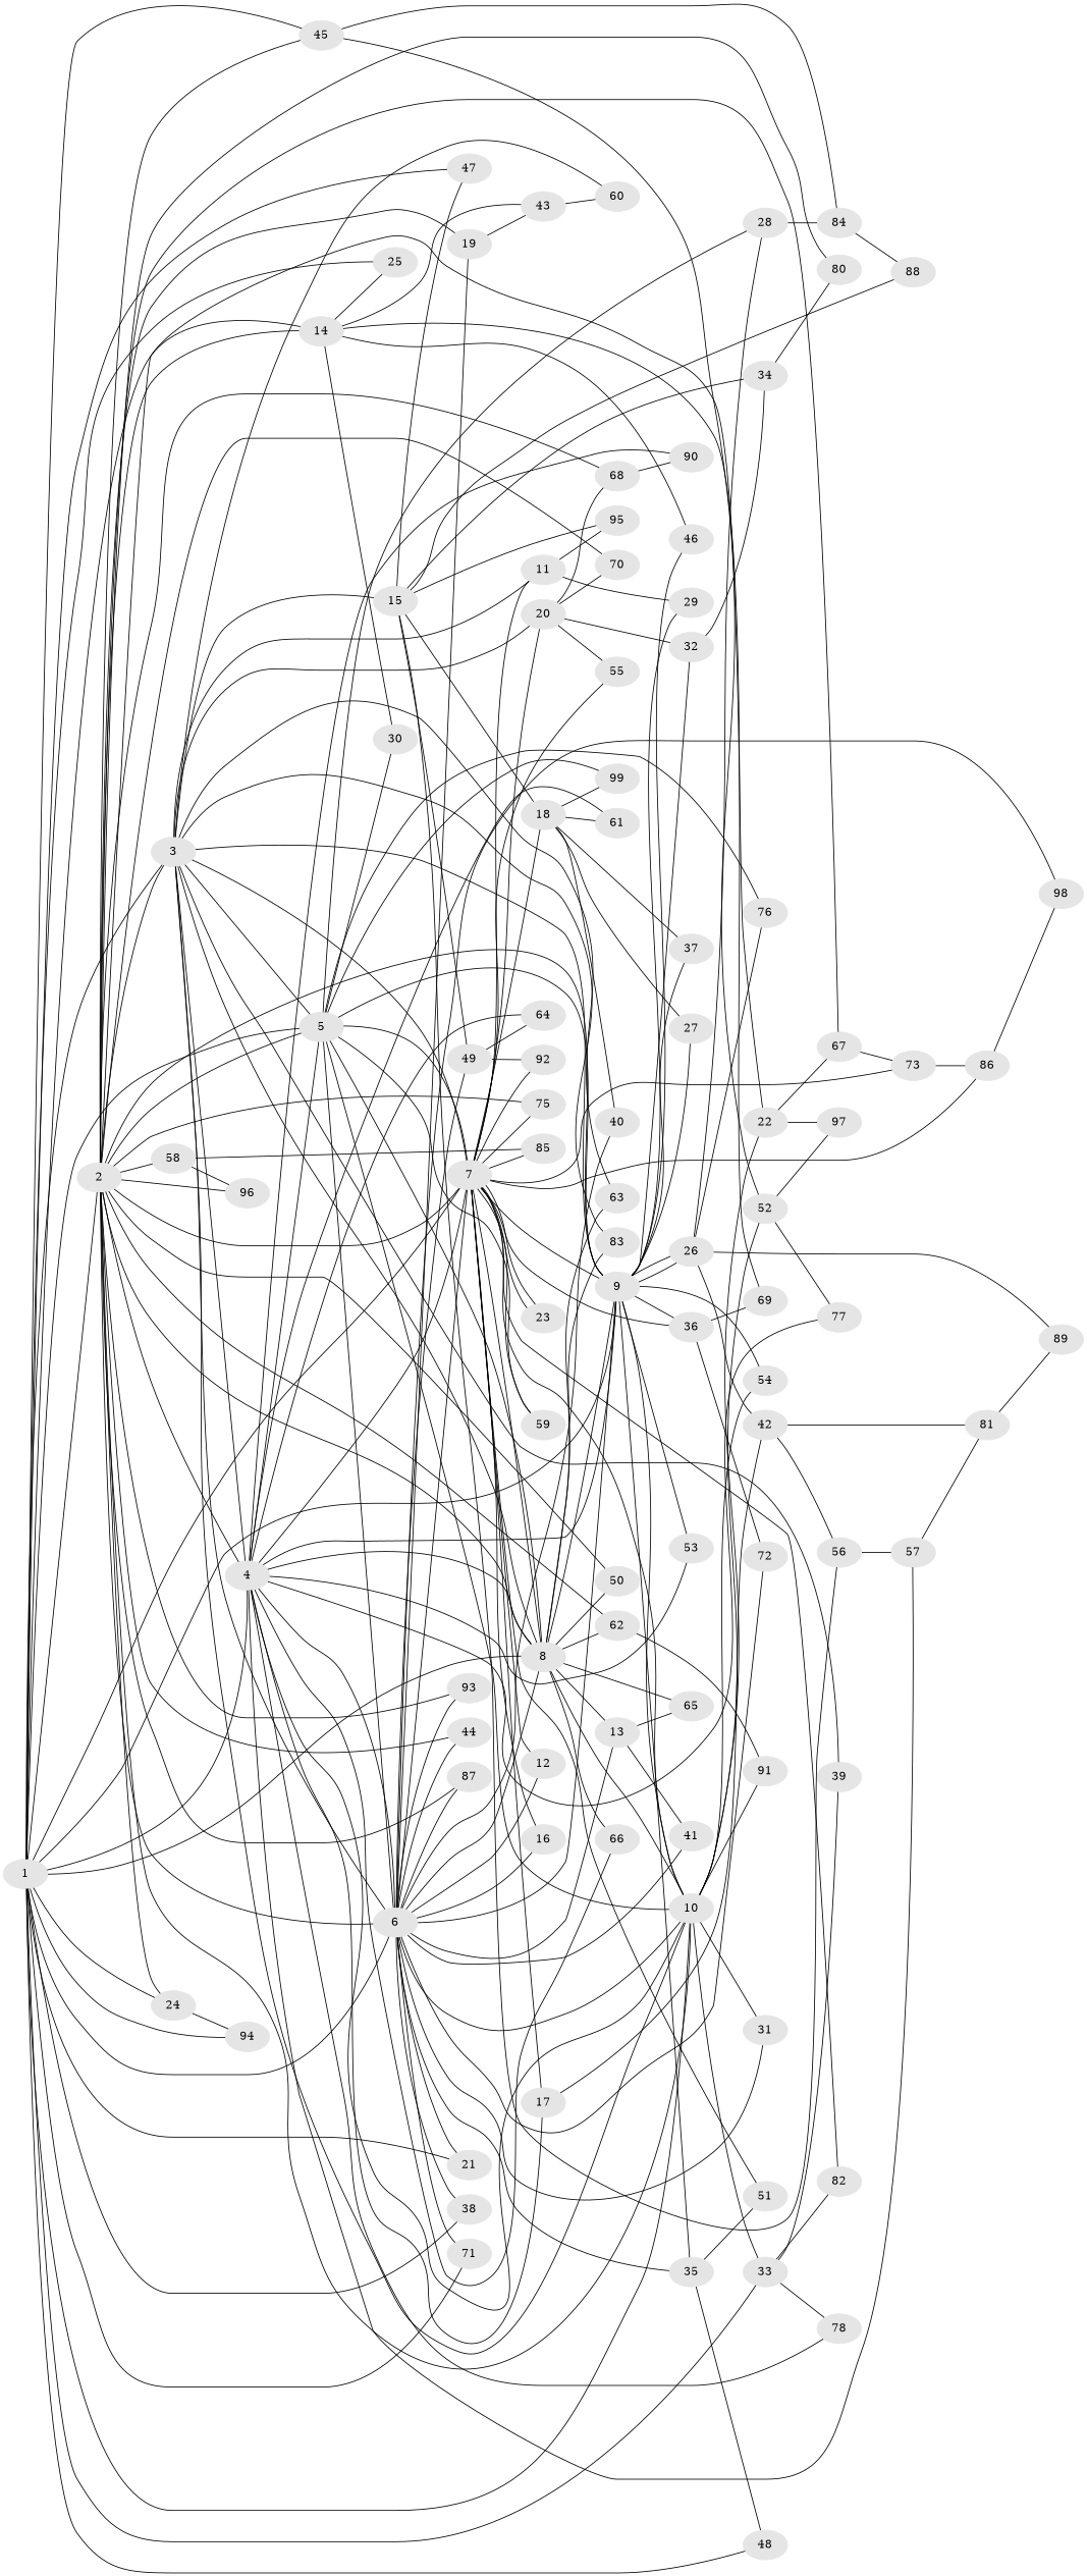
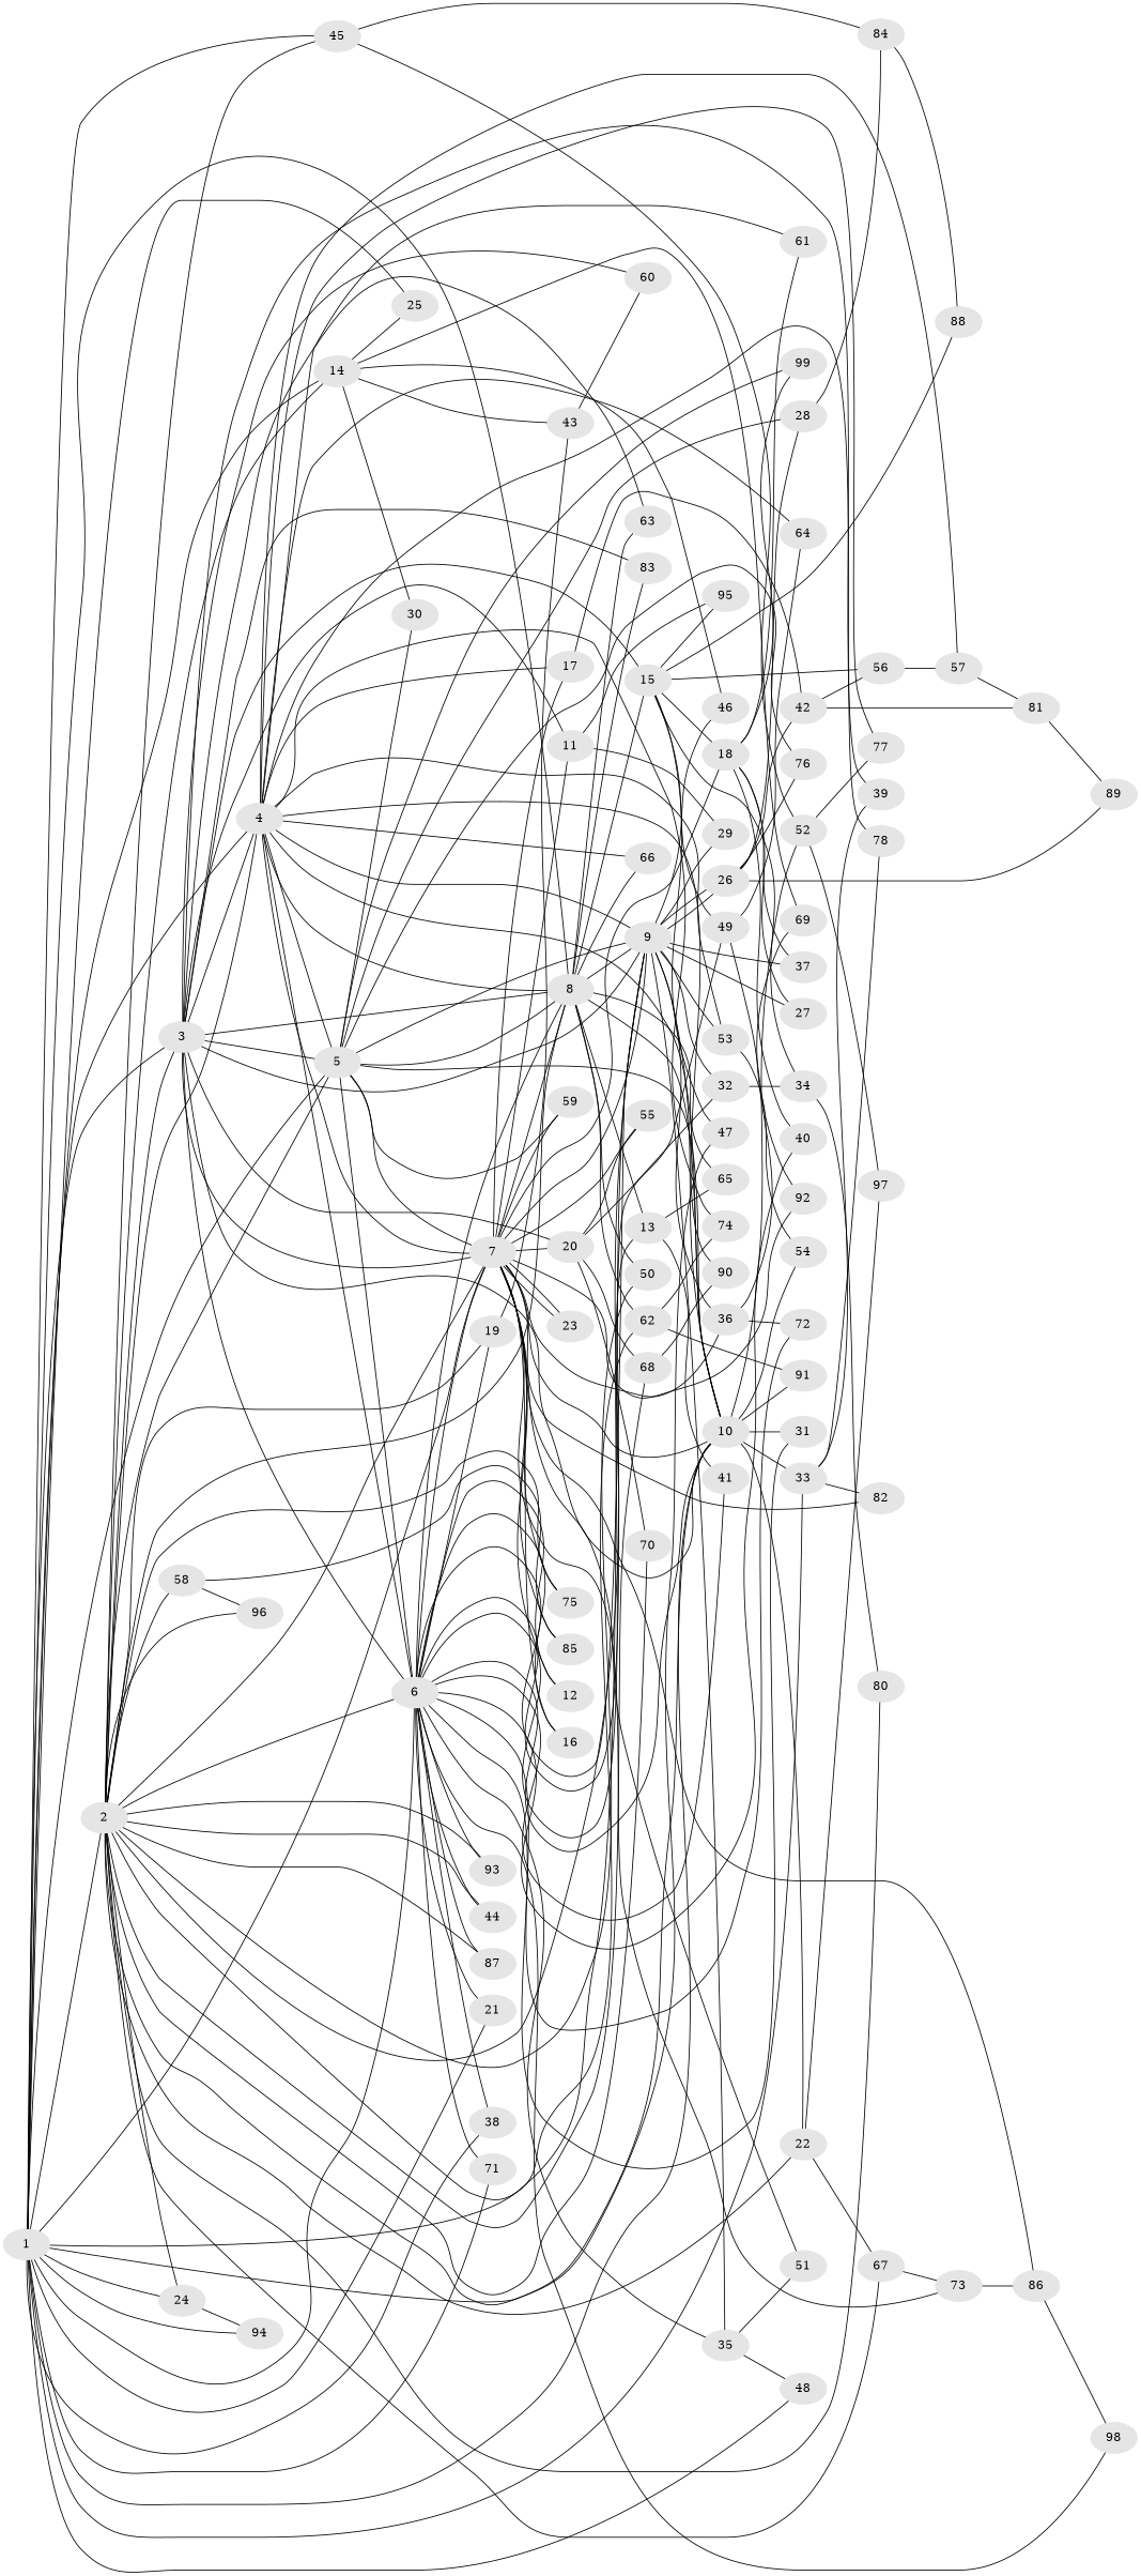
  graph {
    rankdir=LR
    node [color=gray90 style=filled]
    1
    2
    3
    4
    5
    6
    7
    8
    9
    10
    14
    21
    24
    25
    33
    38
    45
    47
    48
    71
    94
    19
    22
    44
    50
    58
    62
    67
    68
    70
    75
    80
    87
    93
    96
    11
    15
    20
    39
    60
    63
    83
    17
    53
    57
    61
    64
    66
+   74
    77
    78
    90
    28
    30
    59
    76
    n57 [label=99]
    12
    13
    16
    31
    35
    40
    41
    49
    72
    98
    18
    23
    36
    51
    55
    73
    82
    85
    86
    92
    65
    26
    27
    29
    32
    37
    46
    54
    52
    91
    43
    69
    84
    97
    95
    34
    56
    88
    42
    81
    89
    1 -- 2
    1 -- 3
    1 -- 4
    1 -- 5
    1 -- 6
    1 -- 7
    1 -- 8
    1 -- 9
    1 -- 10
    1 -- 14
    1 -- 21
    1 -- 24
    1 -- 25
    1 -- 33
    1 -- 38
    1 -- 45
    1 -- 47
    1 -- 48
    1 -- 71
    1 -- 94
    2 -- 3
    2 -- 4
    2 -- 5
    2 -- 6
    2 -- 7
    2 -- 8
    2 -- 9
    2 -- 10
    2 -- 14
    2 -- 24
    2 -- 45
    2 -- 19
    2 -- 22
    2 -- 44
    2 -- 50
    2 -- 58
    2 -- 62
    2 -- 67
    2 -- 68
    2 -- 70
    2 -- 75
    2 -- 80
    2 -- 87
    2 -- 93
    2 -- 96
    3 -- 4
    3 -- 5
    3 -- 6
    3 -- 7
    3 -- 8
    3 -- 9
    3 -- 10
    3 -- 11
    3 -- 15
    3 -- 20
    3 -- 39
    3 -- 60
    3 -- 63
    3 -- 83
    4 -- 5
    4 -- 6
    4 -- 7
    4 -- 8
    4 -- 9
    4 -- 10
    4 -- 17
    4 -- 53
    4 -- 57
    4 -- 61
    4 -- 64
    4 -- 66
+   4 -- 74
    4 -- 77
    4 -- 78
    4 -- 90
    5 -- 6
    5 -- 7
    5 -- 8
    5 -- 9
    5 -- 10
    5 -- 28
    5 -- 30
    5 -- 59
    5 -- 76
    5 -- n57
    6 -- 7
    6 -- 8
    6 -- 9
    6 -- 10
    6 -- 21
    6 -- 38
    6 -- 71
    6 -- 19
    6 -- 44
    6 -- 87
    6 -- 93
    6 -- 12
    6 -- 13
    6 -- 16
    6 -- 31
    6 -- 35
    6 -- 40
    6 -- 41
    6 -- 49
    6 -- 72
    6 -- 98
    7 -- 8
    7 -- 9
    7 -- 10
    7 -- 75
    7 -- 11
    7 -- 20
    7 -- 17
    7 -- 59
    7 -- 12
    7 -- 16
    7 -- 18
    7 -- 23
    7 -- 23
    7 -- 36
    7 -- 51
    7 -- 55
    7 -- 73
    7 -- 82
    7 -- 85
    7 -- 86
    7 -- 92
    8 -- 9
    8 -- 10
    8 -- 50
    8 -- 62
+   8 -- 15
    8 -- 63
    8 -- 83
    8 -- 66
    8 -- 13
    8 -- 65
    9 -- 10
    9 -- 53
    9 -- 35
    9 -- 36
    9 -- 26
    9 -- 26
    9 -- 27
    9 -- 29
    9 -- 32
    9 -- 37
    9 -- 46
-   9 -- 54
+   53 -- 54
    10 -- 33
    10 -- 22
    10 -- 31
    10 -- 54
    10 -- 52
    10 -- 91
    14 -- 25
    14 -- 30
    14 -- 46
    14 -- 43
    14 -- 69
    24 -- 94
    33 -- 39
    33 -- 78
    33 -- 82
    45 -- 52
    45 -- 84
    19 -- 43
    22 -- 67
    22 -- 97
    58 -- 96
    58 -- 85
+   62 -- 74
    62 -- 91
    67 -- 73
    68 -- 90
    11 -- 29
    11 -- 95
    15 -- 47
    15 -- 49
    15 -- 18
    15 -- 95
    15 -- 34
    15 -- 56
    15 -- 88
    20 -- 68
    20 -- 70
    20 -- 55
    20 -- 32
    17 -- 42
    57 -- 81
    28 -- 84
    13 -- 41
    13 -- 65
    35 -- 48
    35 -- 51
    49 -- 64
    49 -- 92
    18 -- 61
    18 -- n57
    18 -- 40
    18 -- 27
    18 -- 37
    36 -- 72
    36 -- 69
    73 -- 86
    86 -- 98
    26 -- 28
    26 -- 76
    26 -- 42
    26 -- 89
    32 -- 34
    52 -- 77
    52 -- 97
    43 -- 60
    84 -- 88
    34 -- 80
    56 -- 57
    42 -- 56
    42 -- 81
    81 -- 89
  }
